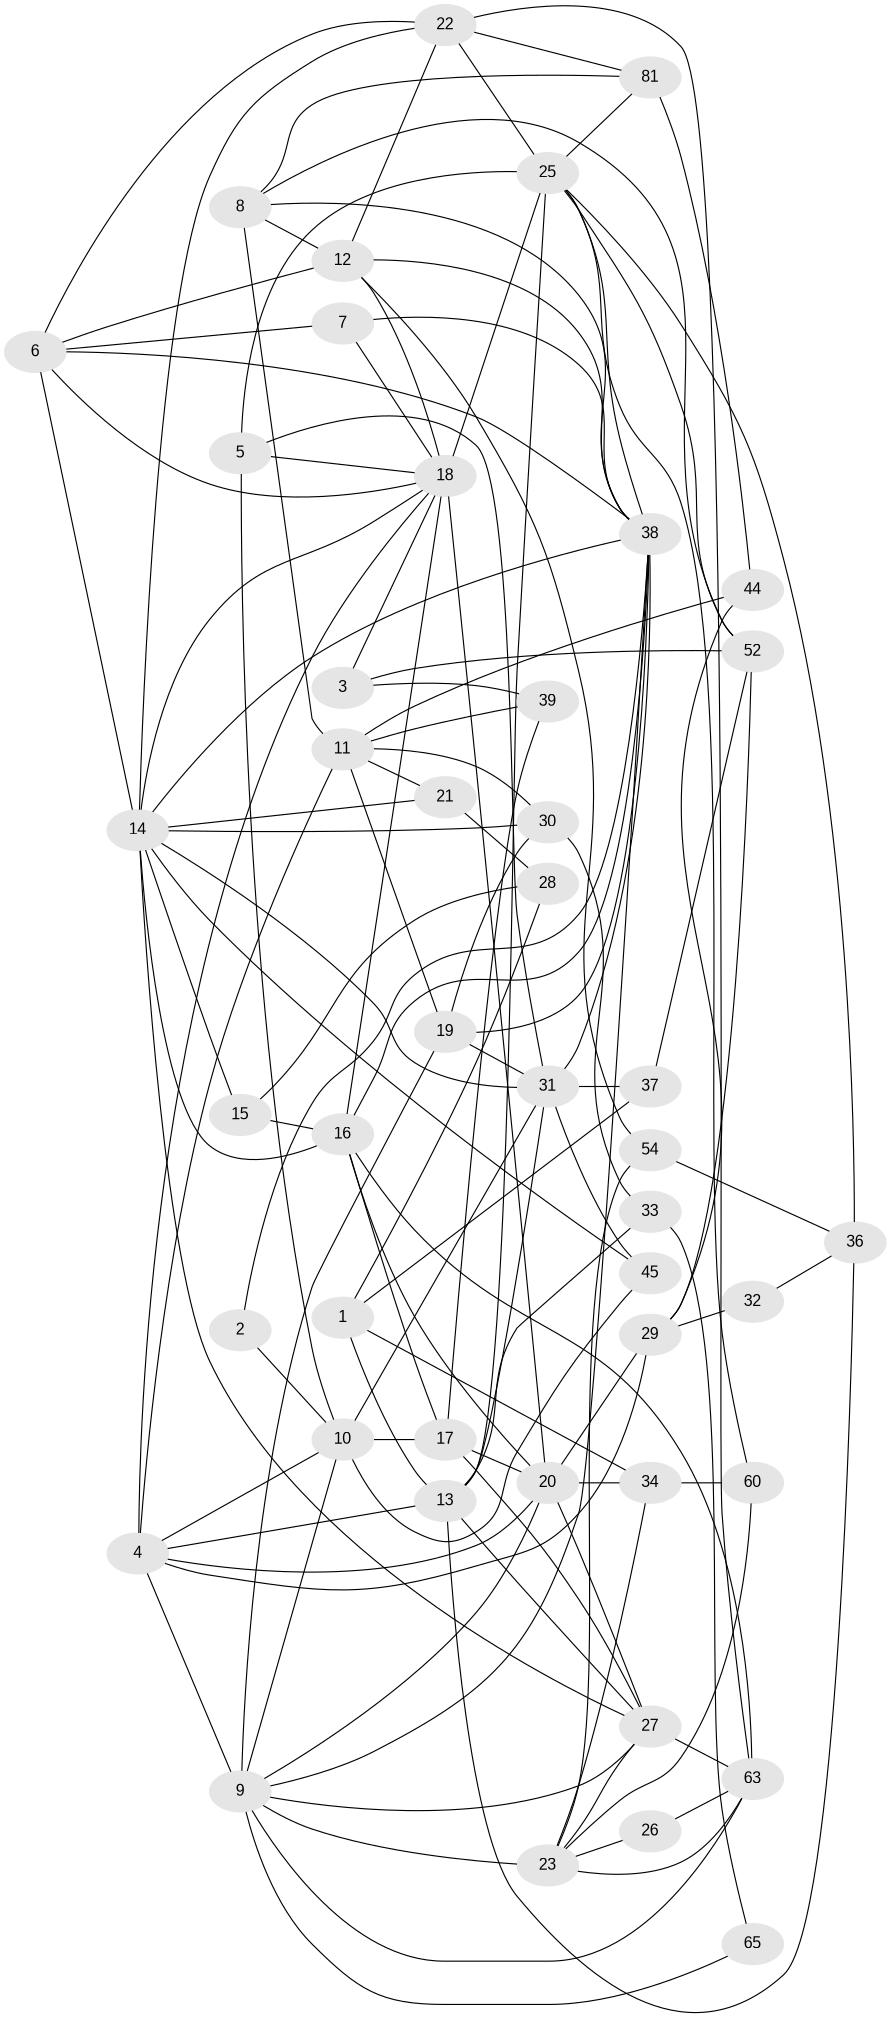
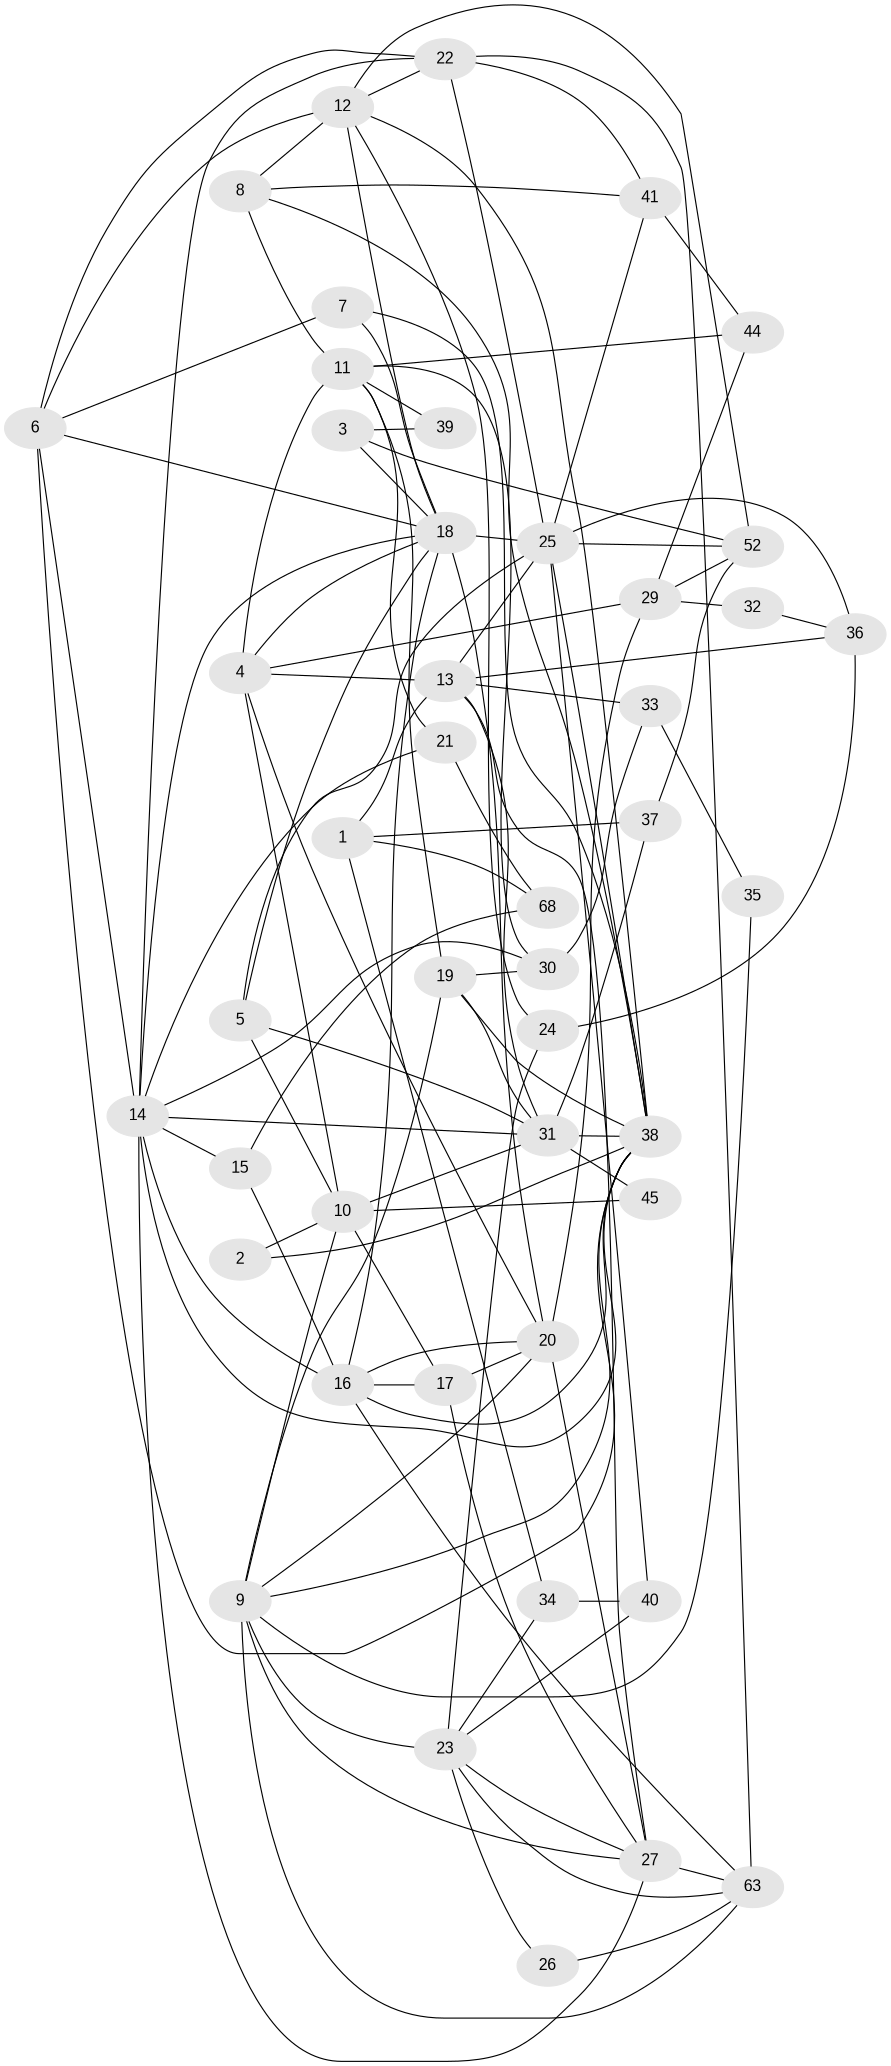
  graph {
    fontname="Liberation Sans"
    rankdir=LR
    node [color=gray90 fontname="Liberation Sans" style=filled]
    edge [fontname="Liberation Sans" weight=1.0]
    1
    13
-   28
+   28 [label=68]
    34
    37
    25
    31
    27
    33
    36
-   40 [label=60]
+   40
    n12 [label=52]
    2
    10
    38
    17
    45
    3
    18
    39
    20
    4
    9
    11
    29
    19
    23
-   35 [label=65]
+   35
    n29 [label=63]
    21
    30
    44
    32
    5
-   41 [label=81]
+   41
    6
    7
    12
    14
    22
-   24 [label=54]
+   24
    15
    16
    8
    26
    1 -- 13
    1 -- 28
    1 -- 34
    1 -- 37
    13 -- 25
    13 -- 31 [weight=2.0]
    13 -- 27
    13 -- 33 [weight=2.0]
    13 -- 36
    34 -- 40
    37 -- n12
    25 -- 36
    25 -- 40
    25 -- n12
    25 -- 38
    25 -- 41
    31 -- 37 [weight=2.0]
    31 -- 38
    31 -- 45
    27 -- n29
    33 -- 35
    2 -- 10
    2 -- 38
    10 -- 31
    10 -- 17
    10 -- 45
    17 -- 27
-   17 -- 39
    17 -- 20
    3 -- n12
    3 -- 18
    3 -- 39
    18 -- 25
    18 -- 20
-   20 -- 34
    20 -- 27
    20 -- 29
    4 -- 13
    4 -- 10
    4 -- 18
    4 -- 20
-   4 -- 9
    4 -- 11
    4 -- 29
    9 -- 27 [weight=3.0]
    9 -- 10 [weight=2.0]
    9 -- 38
    9 -- 20
    9 -- 19
    9 -- 23
    9 -- 35
    9 -- n29
    11 -- 39
    11 -- 19
    11 -- 21
    11 -- 30
    11 -- 44
    29 -- n12
    29 -- 44
    29 -- 32
    19 -- 31
    19 -- 38 [weight=2.0]
    19 -- 30
    23 -- 34
    23 -- 27
    23 -- 40
    23 -- n29
    23 -- 24
    23 -- 26
    21 -- 28
    30 -- 33
    32 -- 36
    5 -- 25
    5 -- 31
    5 -- 10 [weight=2.0]
    5 -- 18
    41 -- 44
    6 -- 38
    6 -- 18
    6 -- 7
    6 -- 12
    6 -- 14
    6 -- 22
    7 -- 38
    7 -- 18
    12 -- 38
    12 -- 18
    12 -- 22
    12 -- 24
    14 -- 31
    14 -- 27
    14 -- 38 [weight=2.0]
-   14 -- 45
    14 -- 18
    14 -- 21
    14 -- 30
    14 -- 22
    14 -- 15
    14 -- 16
    22 -- 25
    22 -- n29
    22 -- 41
    24 -- 36
    15 -- 28
    15 -- 16
    16 -- 38 [weight=2.0]
    16 -- 17
    16 -- 18 [weight=2.0]
    16 -- 20 [weight=2.0]
    16 -- n29
-   8 -- n12
+   12 -- n12
    8 -- 38
    8 -- 11
    8 -- 41
    8 -- 12
    26 -- n29
  }
